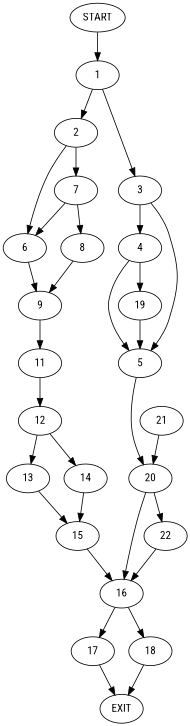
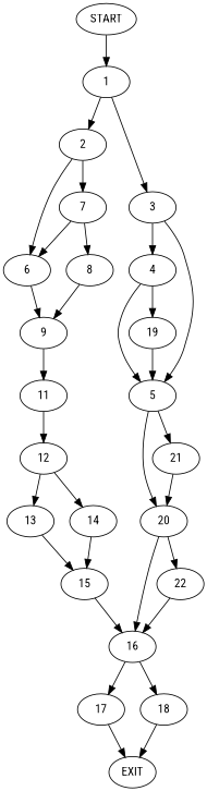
  digraph {
    fontname="Roboto Condensed"
    node [fontname="Roboto Condensed"]
    edge [fontname="Roboto Condensed"]
    n1 [label=START]
    1
    2
    3
    n5 [label=EXIT]
    6
    7
    4
    5
    9
    8
    19
    20
    21
    16
    22
    11
    12
    13
    14
    15
    17
    18
    n1 -> 1
    1 -> 2
    1 -> 3
    2 -> 6
    2 -> 7
    3 -> 4
    3 -> 5
    6 -> 9
    7 -> 6
    7 -> 8
    4 -> 5
    4 -> 19
    5 -> 20
+   5 -> 21
    9 -> 11
    8 -> 9
    19 -> 5
    20 -> 16
    20 -> 22
    21 -> 20
    16 -> 17
    16 -> 18
    22 -> 16
    11 -> 12
    12 -> 13
    12 -> 14
    13 -> 15
    14 -> 15
    15 -> 16
    17 -> n5
    18 -> n5
  }
